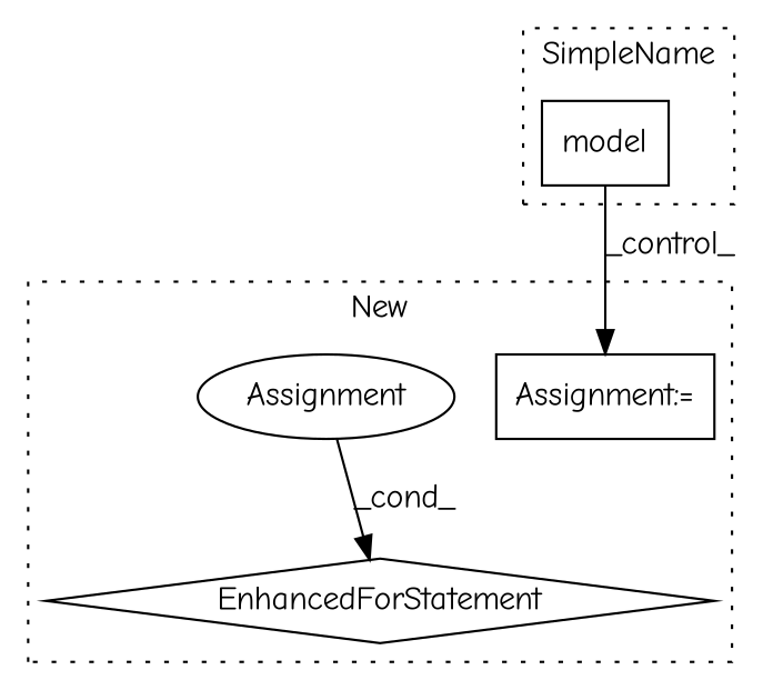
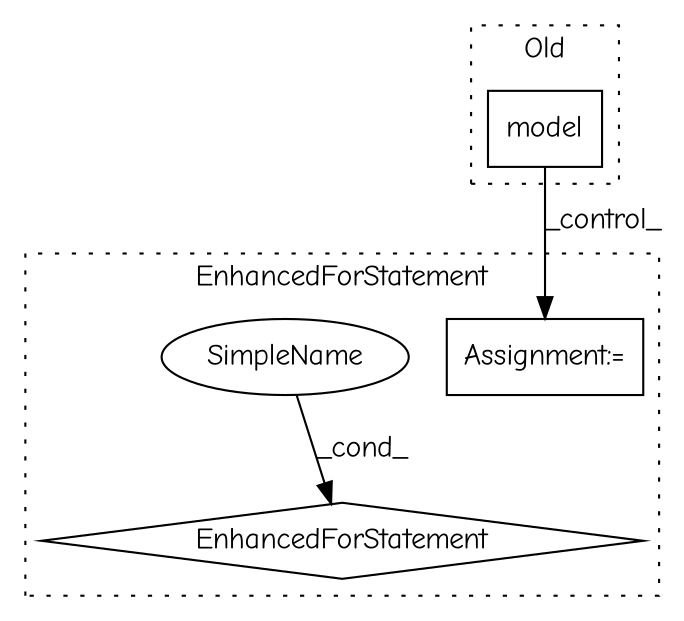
  digraph {
    fontname="Comic Neue"
    node [fontname="Comic Neue" l=1 shape=box]
    edge [fontname="Comic Neue"]
    n1 [a=70 l="61,2" label=EnhancedForStatement s="3610,3698" shape=diamond]
    n2 [a=7 label="Assignment:=" s=3753]
-   n3 [a=42 label=Assignment s=3675 shape=ellipse]
+   n3 [a=42 label=SimpleName s=3675 shape=ellipse]
    n4 [a=32 l="6,1" label=model s="3405,3423"]
    subgraph cluster_1 {
-     label=New
+     label=EnhancedForStatement
      style=dotted
      n1
      n2
      n3
    }
    subgraph cluster_2 {
-     label=SimpleName
+     label=Old
      style=dotted
      n4
    }
    n3 -> n1 [label=_cond_]
    n4 -> n2 [label=_control_]
  }
